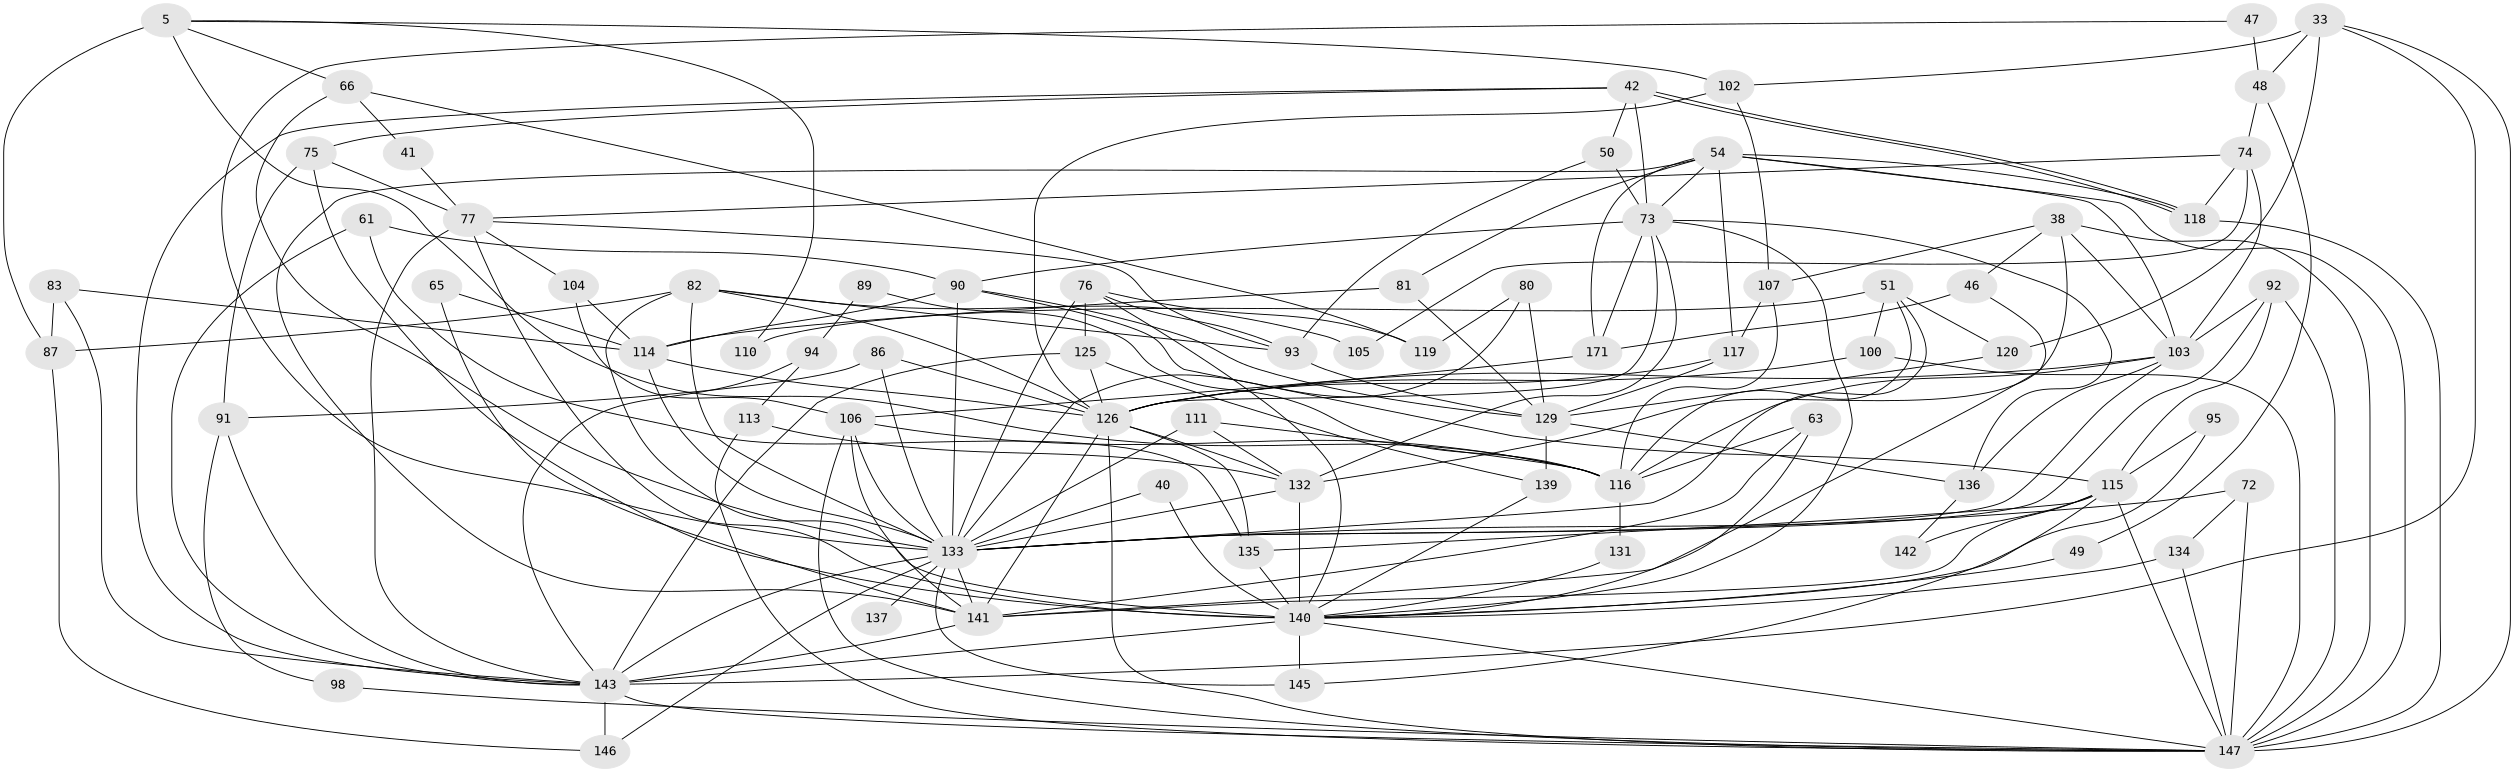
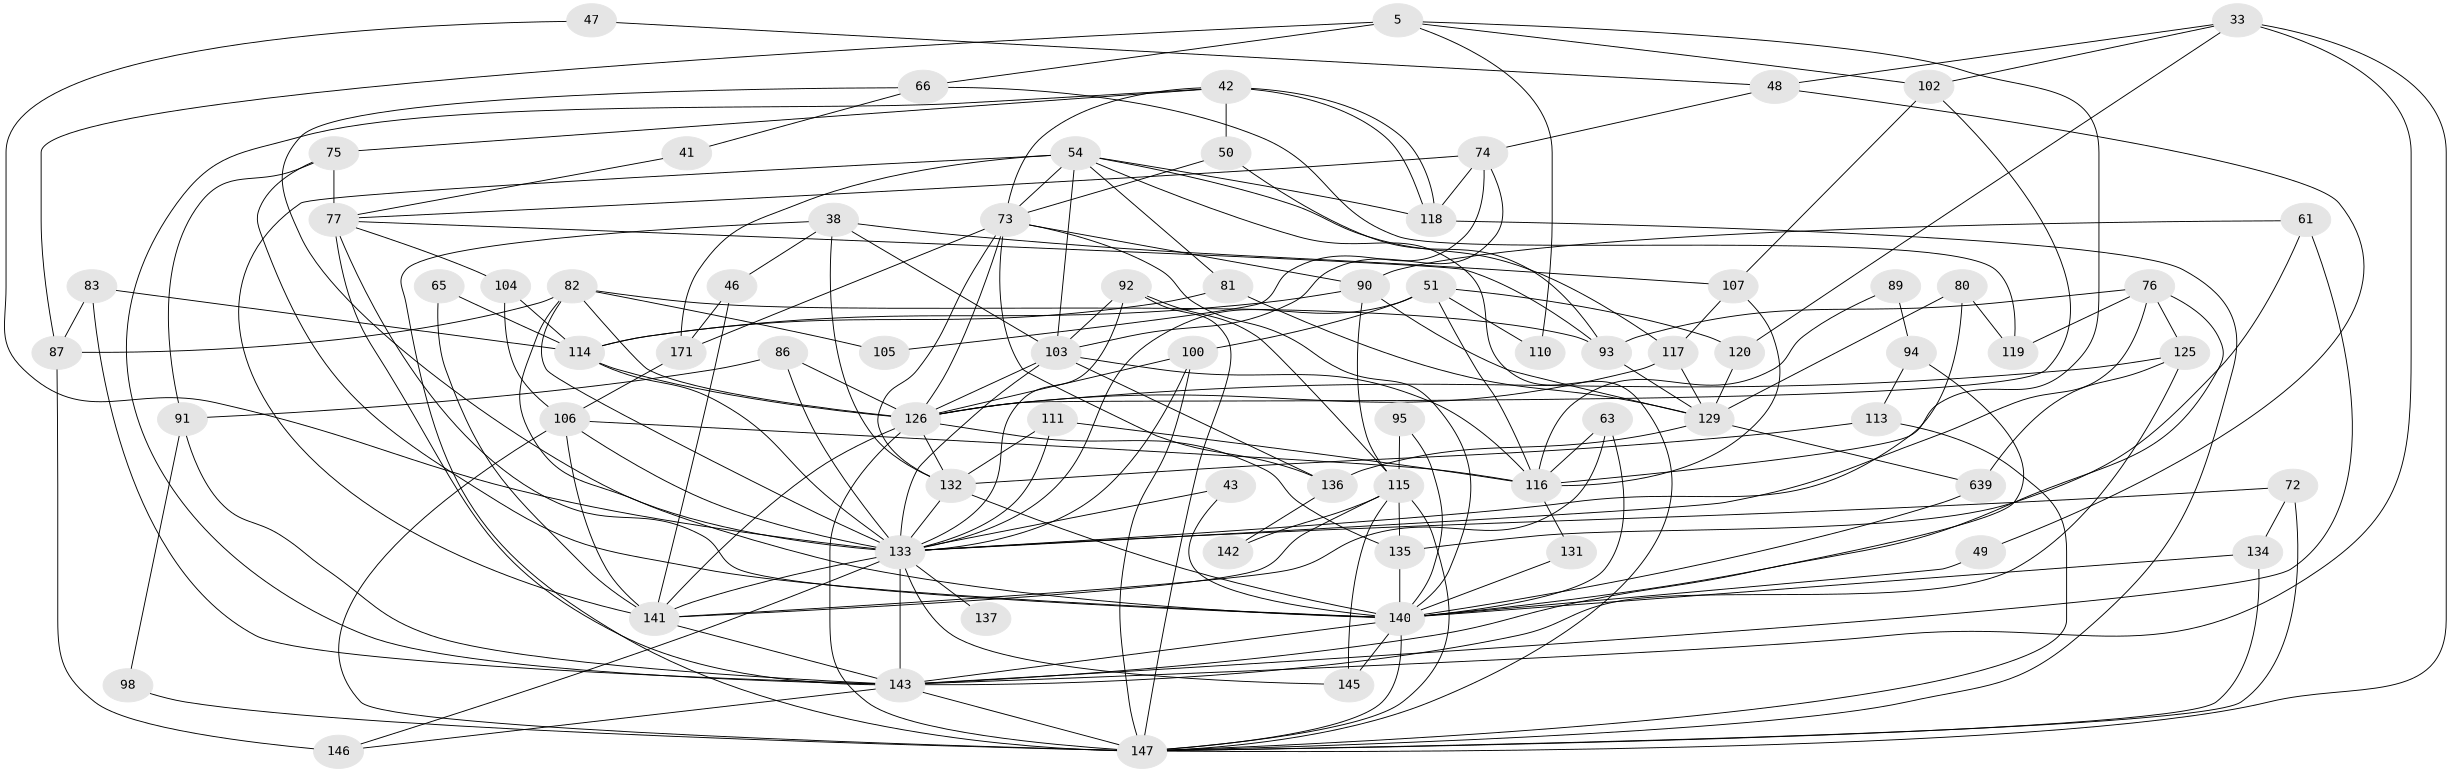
  graph {
    fontname="DejaVu Sans Mono"
    node [color=gray90 fontname="DejaVu Sans Mono" style=filled]
    edge [fontname="DejaVu Sans Mono"]
    5 [super="+4"]
    66
    87 [super="+43"]
    102
    110
    116 [super="+35"]
    133 [super="+27+99+109"]
    n8 [label=41]
    119
    146 [super="+55"]
    107
    126 [super="+9+112"]
    131
    33 [super="+31"]
    48
    120
    143 [super="+108+128"]
    147 [super="+97+144"]
    49
    74 [super="+10"]
    129 [super="+127"]
    46 [super="+30"]
    n23 [label=171 super="+59"]
    141 [super="+58+130+57"]
    38
    103 [super="+56"]
    132 [super="+29+124+34"]
    136
    117
    140 [super="+28+123+88+67"]
    145
    137
-   40
+   40 [label=43]
    42 [super="+12"]
    50
    73 [super="+3+64"]
    75
    118
    93
    90 [super="+45+53"]
    77 [super="+70"]
    91
    106
    47
    105
    100 [super="+22"]
    51
    54 [super="+1+25+16+52"]
    n49 [label=81 super="+69"]
    114
    115 [super="+61"]
    n52 [label=61]
    135
    63 [super="+26"]
    65
    104 [super="+41"]
    72
    134
    142
    98
    76
    125
-   139
+   139 [label=639]
    80
    82 [super="+79"]
    83
    86
    89 [super="+62"]
    94
    113 [super="+36"]
    92 [super="+78"]
    95
    111
    5 -- 66
    5 -- 87 [weight=2]
    5 -- 102
    5 -- 110
    5 -- 116
    66 -- 133
    66 -- n8
    66 -- 119
    87 -- 146
    102 -- 107
    102 -- 126
    116 -- 131
    133 -- 146
    133 -- 143 [weight=4]
    133 -- 141 [weight=4]
    133 -- 145
    133 -- 137
    n8 -- 77
    107 -- 116
    107 -- 117
    126 -- 147 [weight=2]
    126 -- 141 [weight=3]
    126 -- 132
    126 -- 135
    131 -- 140
    33 -- 102
    33 -- 48
    33 -- 120
    33 -- 143 [weight=2]
    33 -- 147
    48 -- 49
    48 -- 74
    120 -- 129
    143 -- 146
    143 -- 147
    49 -- 140
    74 -- 103
    74 -- 118
    74 -- 77
    74 -- 105
    129 -- 136
    129 -- 139
    46 -- n23
    46 -- 141
    n23 -- 106
    141 -- 143
    38 -- 107
    38 -- 147 [weight=2]
    38 -- 46
    38 -- 103 [weight=2]
    38 -- 132
    103 -- 116
    103 -- 133
    103 -- 126
    103 -- 136
    132 -- 133
    132 -- 140 [weight=2]
    136 -- 142
    117 -- 126
    117 -- 129
    140 -- 143 [weight=3]
    140 -- 147
    140 -- 145
    40 -- 133
    40 -- 140
    42 -- 143
    42 -- 50 [weight=2]
    42 -- 73
    42 -- 75
    42 -- 118 [weight=2]
    42 -- 118
    50 -- 73
    50 -- 93
    73 -- 126 [weight=2]
    73 -- n23 [weight=2]
    73 -- 132
    73 -- 136
    73 -- 140
    73 -- 90
    75 -- 140
    75 -- 77
    75 -- 91
    118 -- 147
    93 -- 129
    90 -- 129
    90 -- 114
    90 -- 115
    77 -- 143 [weight=3]
    77 -- 140
    77 -- 93
    77 -- 104
    91 -- 143
    91 -- 98
    106 -- 116
    106 -- 133 [weight=2]
    106 -- 147 [weight=3]
    106 -- 141
    47 -- 133
    47 -- 48
-   90 -- 133
+   100 -- 133
    100 -- 126
    100 -- 147
    51 -- 110
    51 -- 116
    51 -- 133
    51 -- 120
    51 -- 100 [weight=2]
    54 -- 147 [weight=2]
    54 -- n23
    54 -- 141 [weight=2]
    54 -- 103 [weight=2]
    54 -- 117
    54 -- 73
    54 -- 118
    54 -- n49
    n49 -- 129
    n49 -- 114 [weight=2]
    114 -- 133
    114 -- 126
    115 -- 147
    115 -- 141
    115 -- 145
    115 -- 135
    115 -- 142
    n52 -- 143
    n52 -- 90
    n52 -- 135
    135 -- 140
    63 -- 116
    63 -- 141
    63 -- 140
    65 -- 141
    65 -- 114
    104 -- 106
    104 -- 114
    72 -- 133
    72 -- 147 [weight=2]
    72 -- 134
    134 -- 147
    134 -- 140
    98 -- 147
    76 -- 133
    76 -- 119
    76 -- 140
    76 -- 93
    76 -- 125
    125 -- 126
    125 -- 143
    125 -- 139
    139 -- 140
    80 -- 133
    80 -- 119
    80 -- 129
    82 -- 87 [weight=2]
    82 -- 133
    82 -- 126 [weight=2]
    82 -- 140 [weight=2]
    82 -- 93
    82 -- 105
    83 -- 87
    83 -- 143
    83 -- 114
    86 -- 133
    86 -- 126
    86 -- 91
    89 -- 116
    89 -- 94 [weight=2]
    94 -- 143
    94 -- 113 [weight=2]
    113 -- 147
    113 -- 132 [weight=3]
    92 -- 133 [weight=2]
    92 -- 147
    92 -- 103
    92 -- 115
    95 -- 140
    95 -- 115
    111 -- 116
    111 -- 133
    111 -- 132
  }
